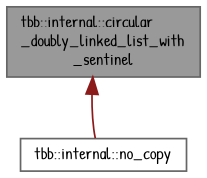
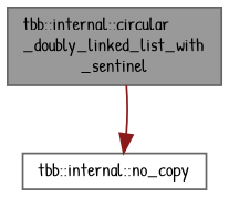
  digraph {
    fontname="Patrick Hand"
    node [color=gray40 fontname="Patrick Hand" fontsize=10 shape=box style=filled]
    n1 [fillcolor=grey60 fontcolor=black height=0.2 label="tbb::internal::circular\l_doubly_linked_list_with\l_sentinel" width=0.4]
    n2 [fillcolor=white height=0.2 label="tbb::internal::no_copy" width=0.4]
-   n1 -> n2 [color=firebrick4 dir=back fontname="Patrick Hand" fontsize=10 labelfontname=Helvetica labelfontsize=10 style=solid]
+   n2 -> n1 [color=firebrick4 dir=back fontname="Patrick Hand" fontsize=10 labelfontname=Helvetica labelfontsize=10 style=solid]
  }
